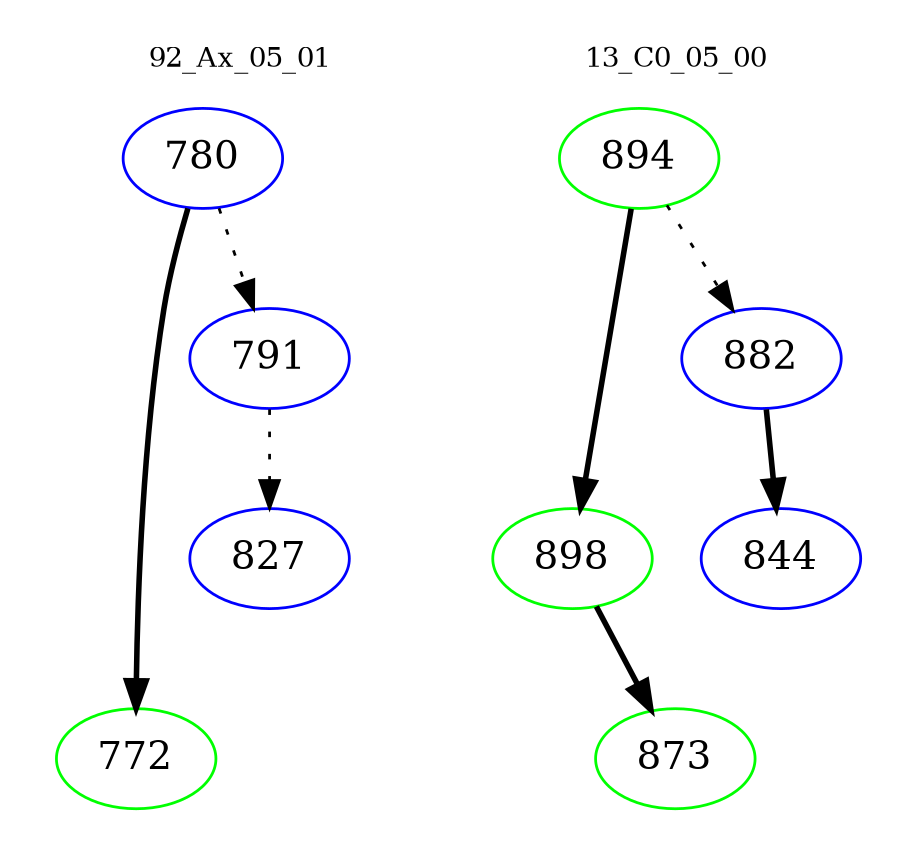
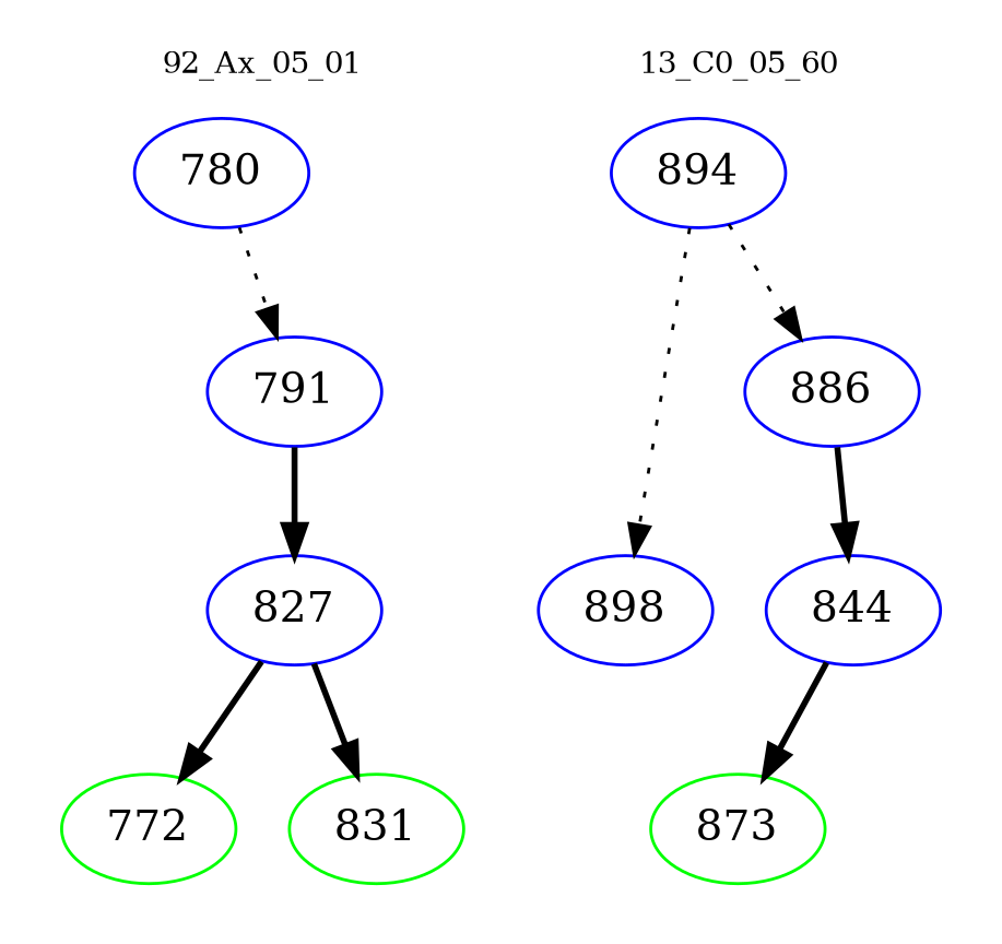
  digraph {
    node [color=blue]
    edge [color=black style=bold]
    n1 [label=780]
    n2 [color=green label=772]
    n3 [label=791]
    n4 [label=827]
-   n6 [color=green label=894]
-   n7 [color=green label=898]
-   n8 [label=882]
+   n5 [color=green label=831]
+   n6 [label=894]
+   n7 [label=898]
+   n8 [label=886]
    n9 [label=844]
    n10 [color=green label=873]
    subgraph cluster_1 {
      color=white
      fontsize=10
      label="92_Ax_05_01"
      n1
      n2
      n3
      n4
+     n5
    }
    subgraph cluster_2 {
      color=white
      fontsize=10
-     label="13_C0_05_00"
+     label="13_C0_05_60"
      n6
      n7
      n8
      n9
      n10
    }
-   n1 -> n2
+   n4 -> n2
    n1 -> n3 [style=dotted]
-   n3 -> n4 [style=dotted]
-   n6 -> n7
+   n3 -> n4
+   n4 -> n5
+   n6 -> n7 [style=dotted]
    n6 -> n8 [style=dotted]
    n8 -> n9
-   n7 -> n10
+   n9 -> n10
  }
